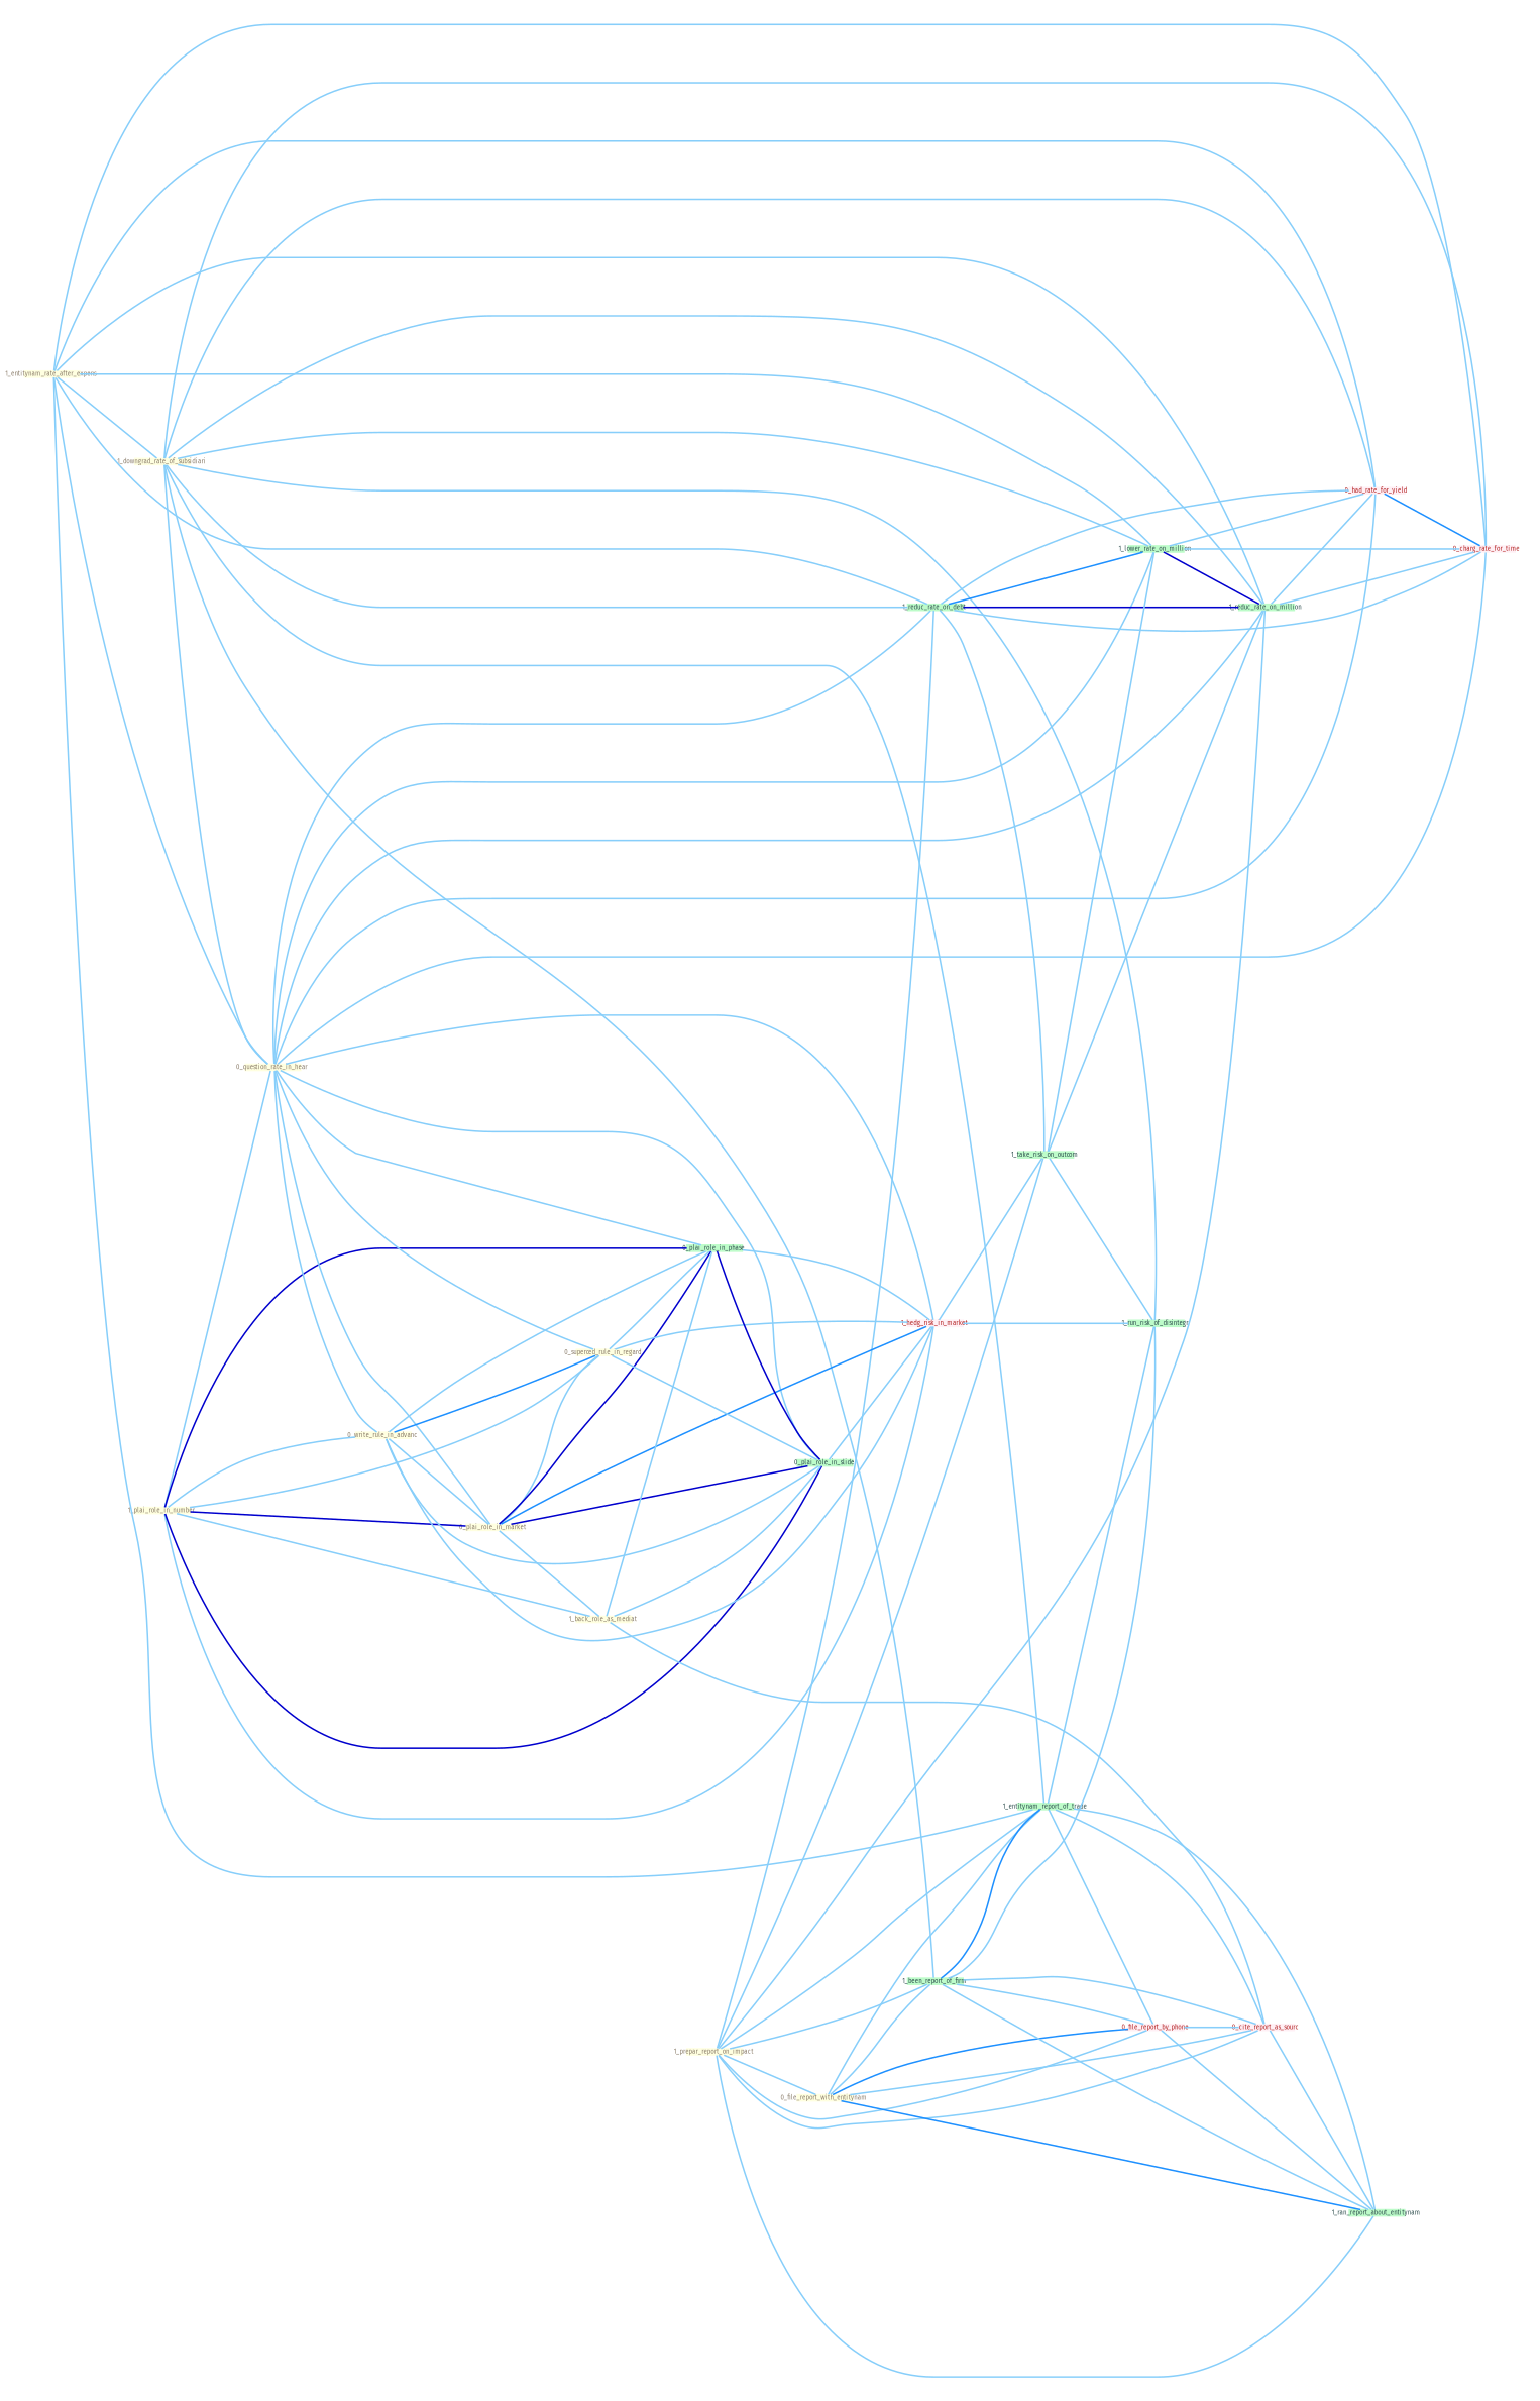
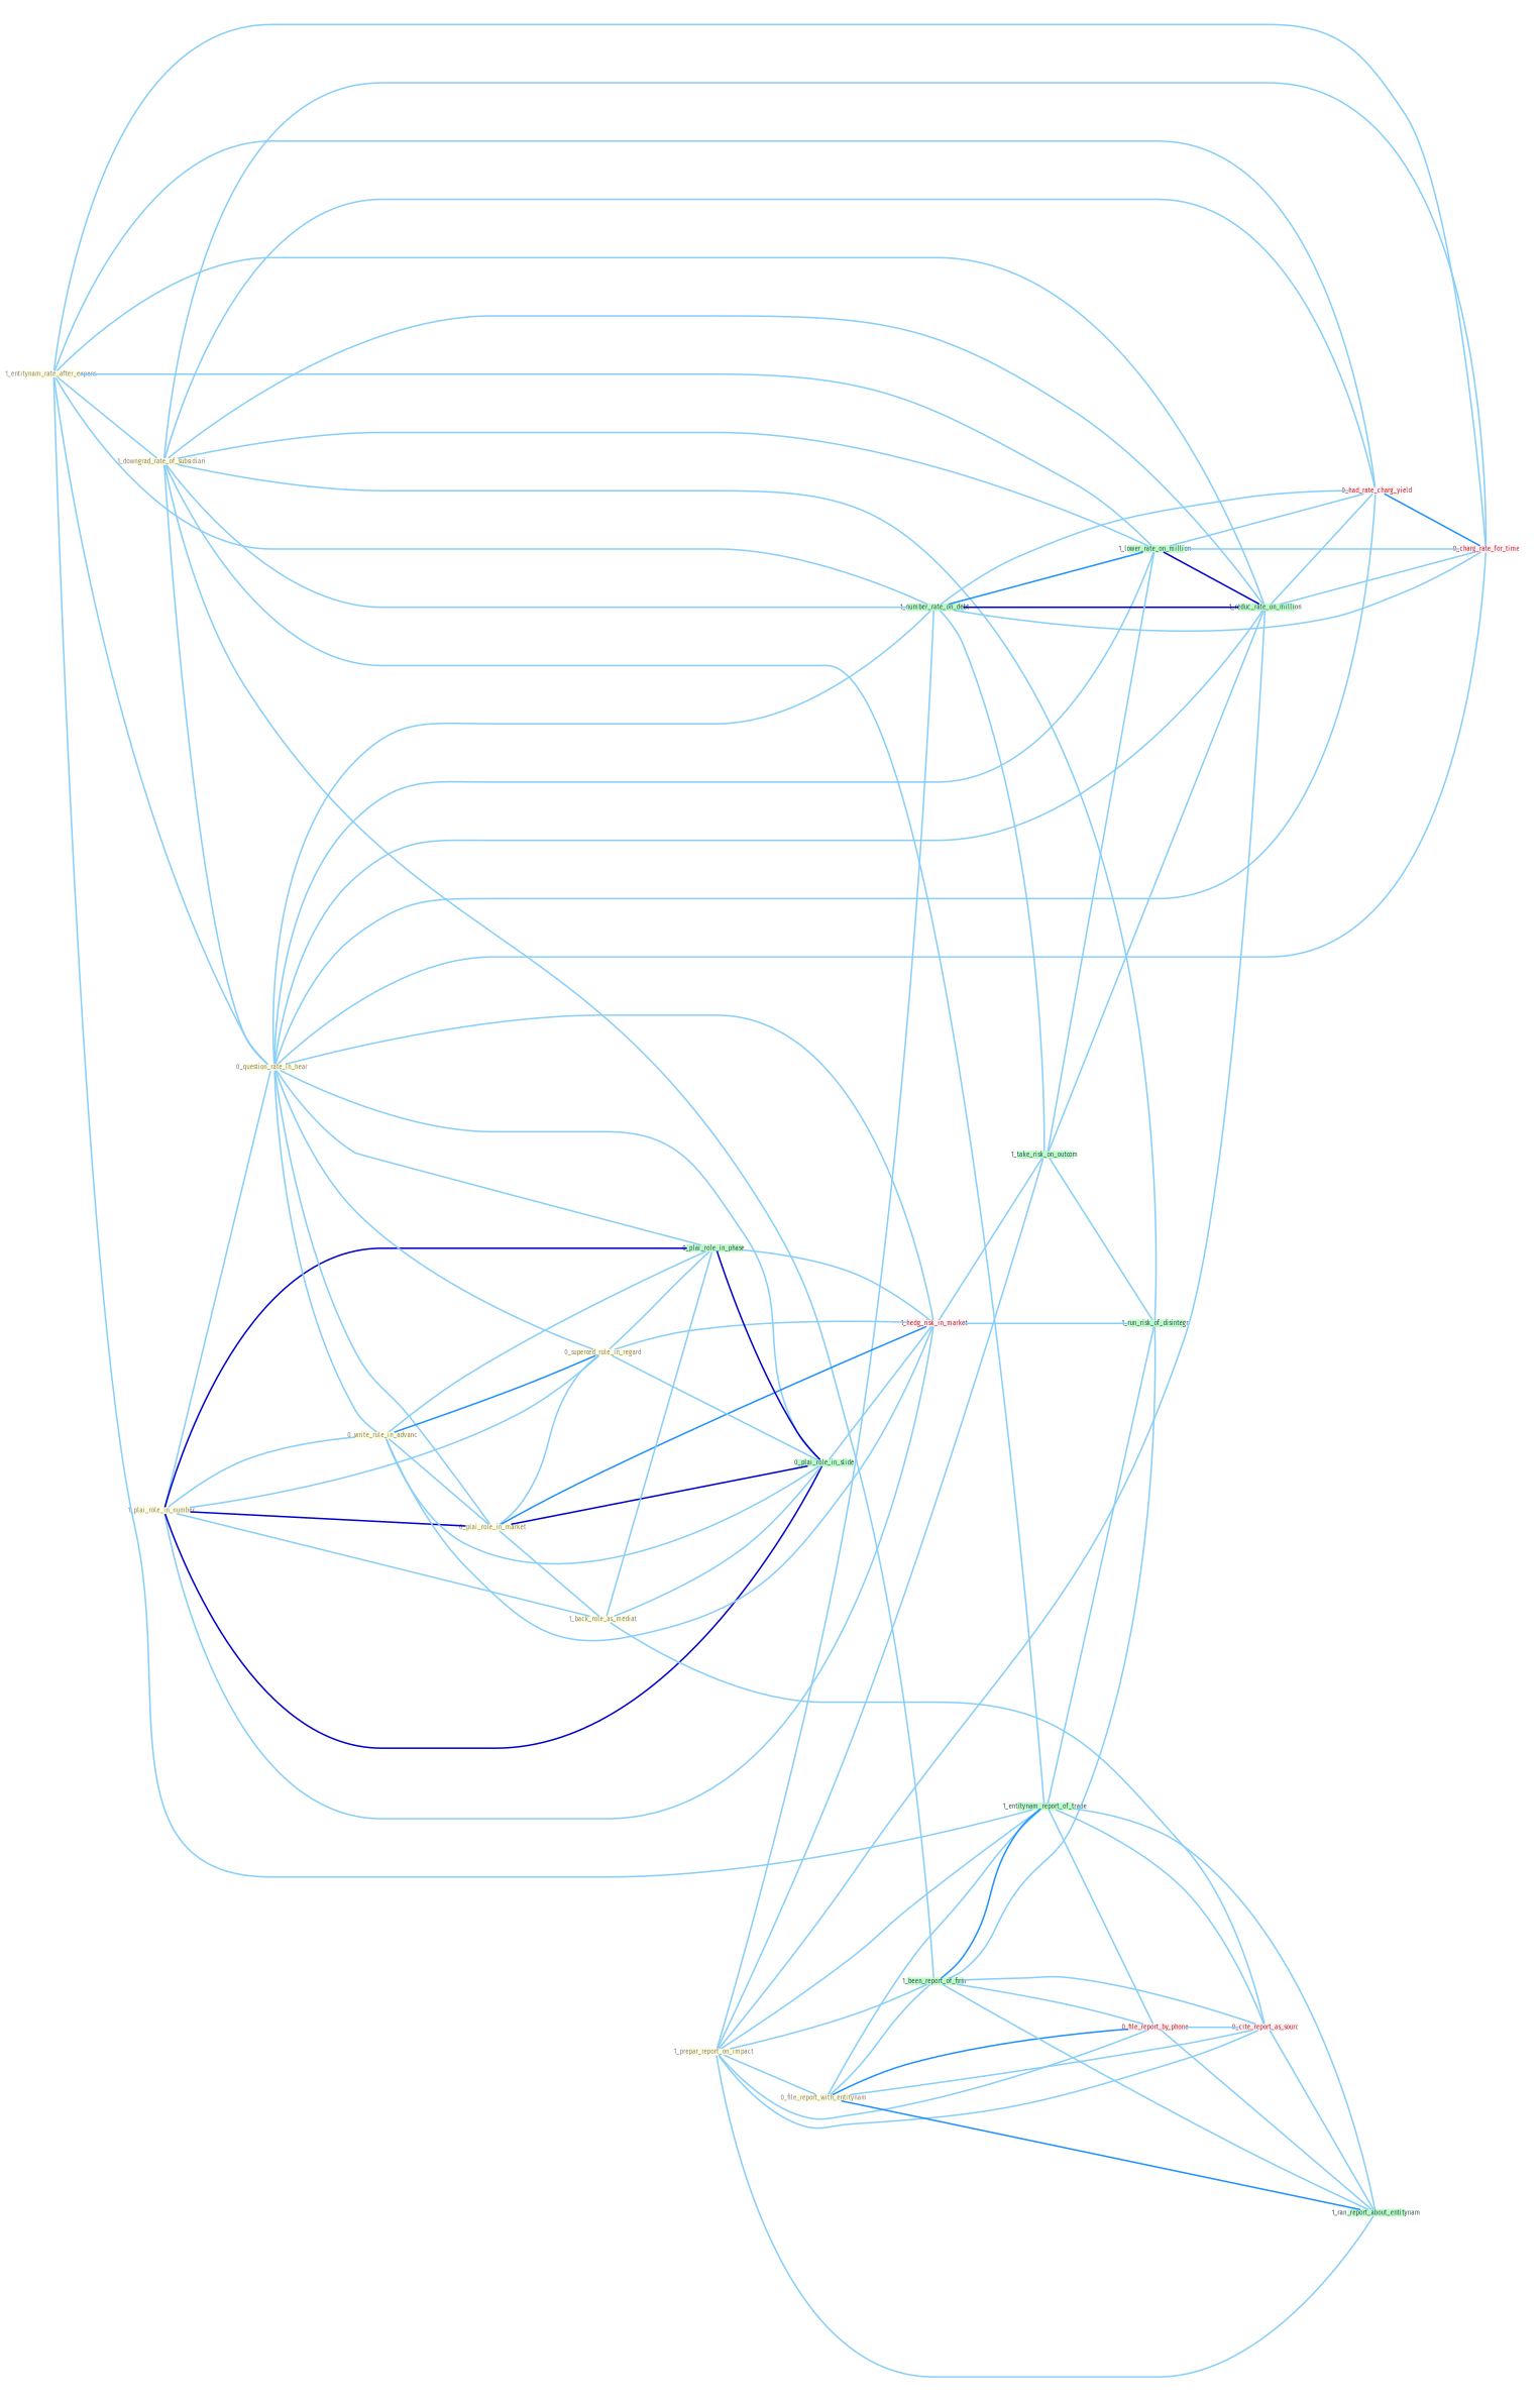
  graph {
    fontname="Fira Sans"
    rankdir=LR
    node [color="#ffffe0" fixedsize=true fontcolor="#8b7d6b" fontname="Fira Sans" fontsize=4 shape=polygon style=filled]
    edge [color="#87cefa" fontname="Fira Sans" w=1]
    "1_plai_role_in_number " [height=.06 width=.5]
    "1_entitynam_rate_after_expens " [height=.06 width=.5]
    "1_downgrad_rate_of_subsidiari " [height=.06 width=.5]
    "0_question_rate_in_hear " [height=.06 width=.5]
    "0_write_rule_in_advanc " [height=.06 width=.5]
    "1_prepar_report_on_impact " [height=.06 width=.5]
    "0_plai_role_in_market " [height=.06 width=.5]
    "0_file_report_with_entitynam " [height=.06 width=.5]
    "0_superced_rule_in_regard " [height=.06 width=.5]
    "1_back_role_as_mediat " [height=.06 width=.5]
    "1_hedg_risk_in_market " [color="#fff0f5" fontcolor="#b22222" height=.06 width=.5]
    "0_file_report_by_phone " [color="#fff0f5" fontcolor="#b22222" height=.06 width=.5]
    "0_cite_report_as_sourc " [color="#fff0f5" fontcolor="#b22222" height=.06 width=.5]
-   "0_had_rate_for_yield " [color="#fff0f5" fontcolor="#b22222" height=.06 width=.5]
+   "0_had_rate_for_yield " [color="#fff0f5" fontcolor="#b22222" height=.06 width=.5 label="0_had_rate_charg_yield"]
    "0_charg_rate_for_time " [color="#fff0f5" fontcolor="#b22222" height=.06 width=.5]
    "0_plai_role_in_phase " [color="#BDFCC9" fontcolor="#2f4f4f" height=.06 width=.5]
    "0_plai_role_in_slide " [color="#BDFCC9" fontcolor="#2f4f4f" height=.06 width=.5]
-   "1_reduc_rate_on_debt " [color="#BDFCC9" fontcolor="#2f4f4f" height=.06 width=.5]
+   "1_reduc_rate_on_debt " [color="#BDFCC9" fontcolor="#2f4f4f" height=.06 width=.5 label="1_number_rate_on_debt"]
    "1_entitynam_report_of_trade " [color="#BDFCC9" fontcolor="#2f4f4f" height=.06 width=.5]
    "1_lower_rate_on_million " [color="#BDFCC9" fontcolor="#2f4f4f" height=.06 width=.5]
    "1_reduc_rate_on_million " [color="#BDFCC9" fontcolor="#2f4f4f" height=.06 width=.5]
    "1_been_report_of_firm " [color="#BDFCC9" fontcolor="#2f4f4f" height=.06 width=.5]
    "1_run_risk_of_disintegr " [color="#BDFCC9" fontcolor="#2f4f4f" height=.06 width=.5]
    "1_take_risk_on_outcom " [color="#BDFCC9" fontcolor="#2f4f4f" height=.06 width=.5]
    "1_ran_report_about_entitynam " [color="#BDFCC9" fontcolor="#2f4f4f" height=.06 width=.5]
    subgraph sub_1 {
      "1_plai_role_in_number "
      "1_entitynam_rate_after_expens "
      "1_downgrad_rate_of_subsidiari "
      "0_question_rate_in_hear "
      "0_write_rule_in_advanc "
      "1_prepar_report_on_impact "
      "0_plai_role_in_market "
      "0_file_report_with_entitynam "
      "0_superced_rule_in_regard "
      "1_back_role_as_mediat "
    }
    subgraph sub_2 {
      "1_hedg_risk_in_market "
      "0_file_report_by_phone "
      "0_cite_report_as_sourc "
      "0_had_rate_for_yield "
      "0_charg_rate_for_time "
    }
    "1_plai_role_in_number " -- "0_question_rate_in_hear "
    "1_plai_role_in_number " -- "0_write_rule_in_advanc "
    "1_plai_role_in_number " -- "0_plai_role_in_market " [color="#0000cd" w=3]
    "1_plai_role_in_number " -- "0_superced_rule_in_regard "
    "1_plai_role_in_number " -- "1_back_role_as_mediat "
    "1_plai_role_in_number " -- "1_hedg_risk_in_market "
    "1_plai_role_in_number " -- "0_plai_role_in_phase " [color="#0000cd" w=3]
    "1_plai_role_in_number " -- "0_plai_role_in_slide " [color="#0000cd" w=3]
    "1_entitynam_rate_after_expens " -- "1_downgrad_rate_of_subsidiari "
    "1_entitynam_rate_after_expens " -- "0_question_rate_in_hear "
    "1_entitynam_rate_after_expens " -- "0_had_rate_for_yield "
    "1_entitynam_rate_after_expens " -- "0_charg_rate_for_time "
    "1_entitynam_rate_after_expens " -- "1_reduc_rate_on_debt "
    "1_entitynam_rate_after_expens " -- "1_entitynam_report_of_trade "
    "1_entitynam_rate_after_expens " -- "1_lower_rate_on_million "
    "1_entitynam_rate_after_expens " -- "1_reduc_rate_on_million "
    "1_downgrad_rate_of_subsidiari " -- "0_question_rate_in_hear "
    "1_downgrad_rate_of_subsidiari " -- "0_had_rate_for_yield "
    "1_downgrad_rate_of_subsidiari " -- "0_charg_rate_for_time "
    "1_downgrad_rate_of_subsidiari " -- "1_reduc_rate_on_debt "
    "1_downgrad_rate_of_subsidiari " -- "1_entitynam_report_of_trade "
    "1_downgrad_rate_of_subsidiari " -- "1_lower_rate_on_million "
    "1_downgrad_rate_of_subsidiari " -- "1_reduc_rate_on_million "
    "1_downgrad_rate_of_subsidiari " -- "1_been_report_of_firm "
    "1_downgrad_rate_of_subsidiari " -- "1_run_risk_of_disintegr "
    "0_question_rate_in_hear " -- "0_write_rule_in_advanc "
    "0_question_rate_in_hear " -- "0_plai_role_in_market "
    "0_question_rate_in_hear " -- "0_superced_rule_in_regard "
    "0_question_rate_in_hear " -- "1_hedg_risk_in_market "
    "0_question_rate_in_hear " -- "0_had_rate_for_yield "
    "0_question_rate_in_hear " -- "0_charg_rate_for_time "
    "0_question_rate_in_hear " -- "0_plai_role_in_phase "
    "0_question_rate_in_hear " -- "0_plai_role_in_slide "
    "0_question_rate_in_hear " -- "1_reduc_rate_on_debt "
    "0_question_rate_in_hear " -- "1_lower_rate_on_million "
    "0_question_rate_in_hear " -- "1_reduc_rate_on_million "
    "0_write_rule_in_advanc " -- "0_plai_role_in_market "
    "0_write_rule_in_advanc " -- "0_superced_rule_in_regard " [color="#1e90ff" w=2]
    "0_write_rule_in_advanc " -- "1_hedg_risk_in_market "
    "0_write_rule_in_advanc " -- "0_plai_role_in_phase "
    "0_write_rule_in_advanc " -- "0_plai_role_in_slide "
    "1_prepar_report_on_impact " -- "0_file_report_with_entitynam "
    "1_prepar_report_on_impact " -- "0_file_report_by_phone "
    "1_prepar_report_on_impact " -- "0_cite_report_as_sourc "
    "1_prepar_report_on_impact " -- "1_reduc_rate_on_debt "
    "1_prepar_report_on_impact " -- "1_entitynam_report_of_trade "
    "1_prepar_report_on_impact " -- "1_reduc_rate_on_million "
    "1_prepar_report_on_impact " -- "1_been_report_of_firm "
    "1_prepar_report_on_impact " -- "1_take_risk_on_outcom "
    "1_prepar_report_on_impact " -- "1_ran_report_about_entitynam "
    "0_plai_role_in_market " -- "0_superced_rule_in_regard "
    "0_plai_role_in_market " -- "1_back_role_as_mediat "
    "0_plai_role_in_market " -- "1_hedg_risk_in_market " [color="#1e90ff" w=2]
-   "0_plai_role_in_market " -- "0_plai_role_in_phase " [color="#0000cd" w=3]
    "0_plai_role_in_market " -- "0_plai_role_in_slide " [color="#0000cd" w=3]
    "0_file_report_with_entitynam " -- "0_file_report_by_phone " [color="#1e90ff" w=2]
    "0_file_report_with_entitynam " -- "0_cite_report_as_sourc "
    "0_file_report_with_entitynam " -- "1_entitynam_report_of_trade "
    "0_file_report_with_entitynam " -- "1_been_report_of_firm "
    "0_file_report_with_entitynam " -- "1_ran_report_about_entitynam " [color="#1e90ff" w=2]
    "0_superced_rule_in_regard " -- "1_hedg_risk_in_market "
    "0_superced_rule_in_regard " -- "0_plai_role_in_phase "
    "0_superced_rule_in_regard " -- "0_plai_role_in_slide "
    "1_back_role_as_mediat " -- "0_cite_report_as_sourc "
    "1_back_role_as_mediat " -- "0_plai_role_in_phase "
    "1_back_role_as_mediat " -- "0_plai_role_in_slide "
    "1_hedg_risk_in_market " -- "1_run_risk_of_disintegr "
    "1_hedg_risk_in_market " -- "1_take_risk_on_outcom "
    "0_file_report_by_phone " -- "0_cite_report_as_sourc "
    "0_file_report_by_phone " -- "1_ran_report_about_entitynam "
    "0_cite_report_as_sourc " -- "1_ran_report_about_entitynam "
    "0_had_rate_for_yield " -- "0_charg_rate_for_time " [color="#1e90ff" w=2]
    "0_plai_role_in_phase " -- "1_hedg_risk_in_market "
    "0_plai_role_in_phase " -- "0_plai_role_in_slide " [color="#0000cd" w=3]
    "0_plai_role_in_slide " -- "1_hedg_risk_in_market "
    "1_reduc_rate_on_debt " -- "0_had_rate_for_yield "
    "1_reduc_rate_on_debt " -- "0_charg_rate_for_time "
    "1_reduc_rate_on_debt " -- "1_lower_rate_on_million " [color="#1e90ff" w=2]
    "1_reduc_rate_on_debt " -- "1_reduc_rate_on_million " [color="#0000cd" w=3]
    "1_reduc_rate_on_debt " -- "1_take_risk_on_outcom "
    "1_entitynam_report_of_trade " -- "0_file_report_by_phone "
    "1_entitynam_report_of_trade " -- "0_cite_report_as_sourc "
    "1_entitynam_report_of_trade " -- "1_run_risk_of_disintegr "
    "1_entitynam_report_of_trade " -- "1_ran_report_about_entitynam "
    "1_lower_rate_on_million " -- "0_had_rate_for_yield "
    "1_lower_rate_on_million " -- "0_charg_rate_for_time "
    "1_lower_rate_on_million " -- "1_reduc_rate_on_million " [color="#0000cd" w=3]
    "1_reduc_rate_on_million " -- "0_had_rate_for_yield "
    "1_reduc_rate_on_million " -- "0_charg_rate_for_time "
    "1_been_report_of_firm " -- "0_file_report_by_phone "
    "1_been_report_of_firm " -- "0_cite_report_as_sourc "
    "1_been_report_of_firm " -- "1_entitynam_report_of_trade " [color="#1e90ff" w=2]
    "1_been_report_of_firm " -- "1_run_risk_of_disintegr "
    "1_been_report_of_firm " -- "1_ran_report_about_entitynam "
    "1_take_risk_on_outcom " -- "1_lower_rate_on_million "
    "1_take_risk_on_outcom " -- "1_reduc_rate_on_million "
    "1_take_risk_on_outcom " -- "1_run_risk_of_disintegr "
  }
